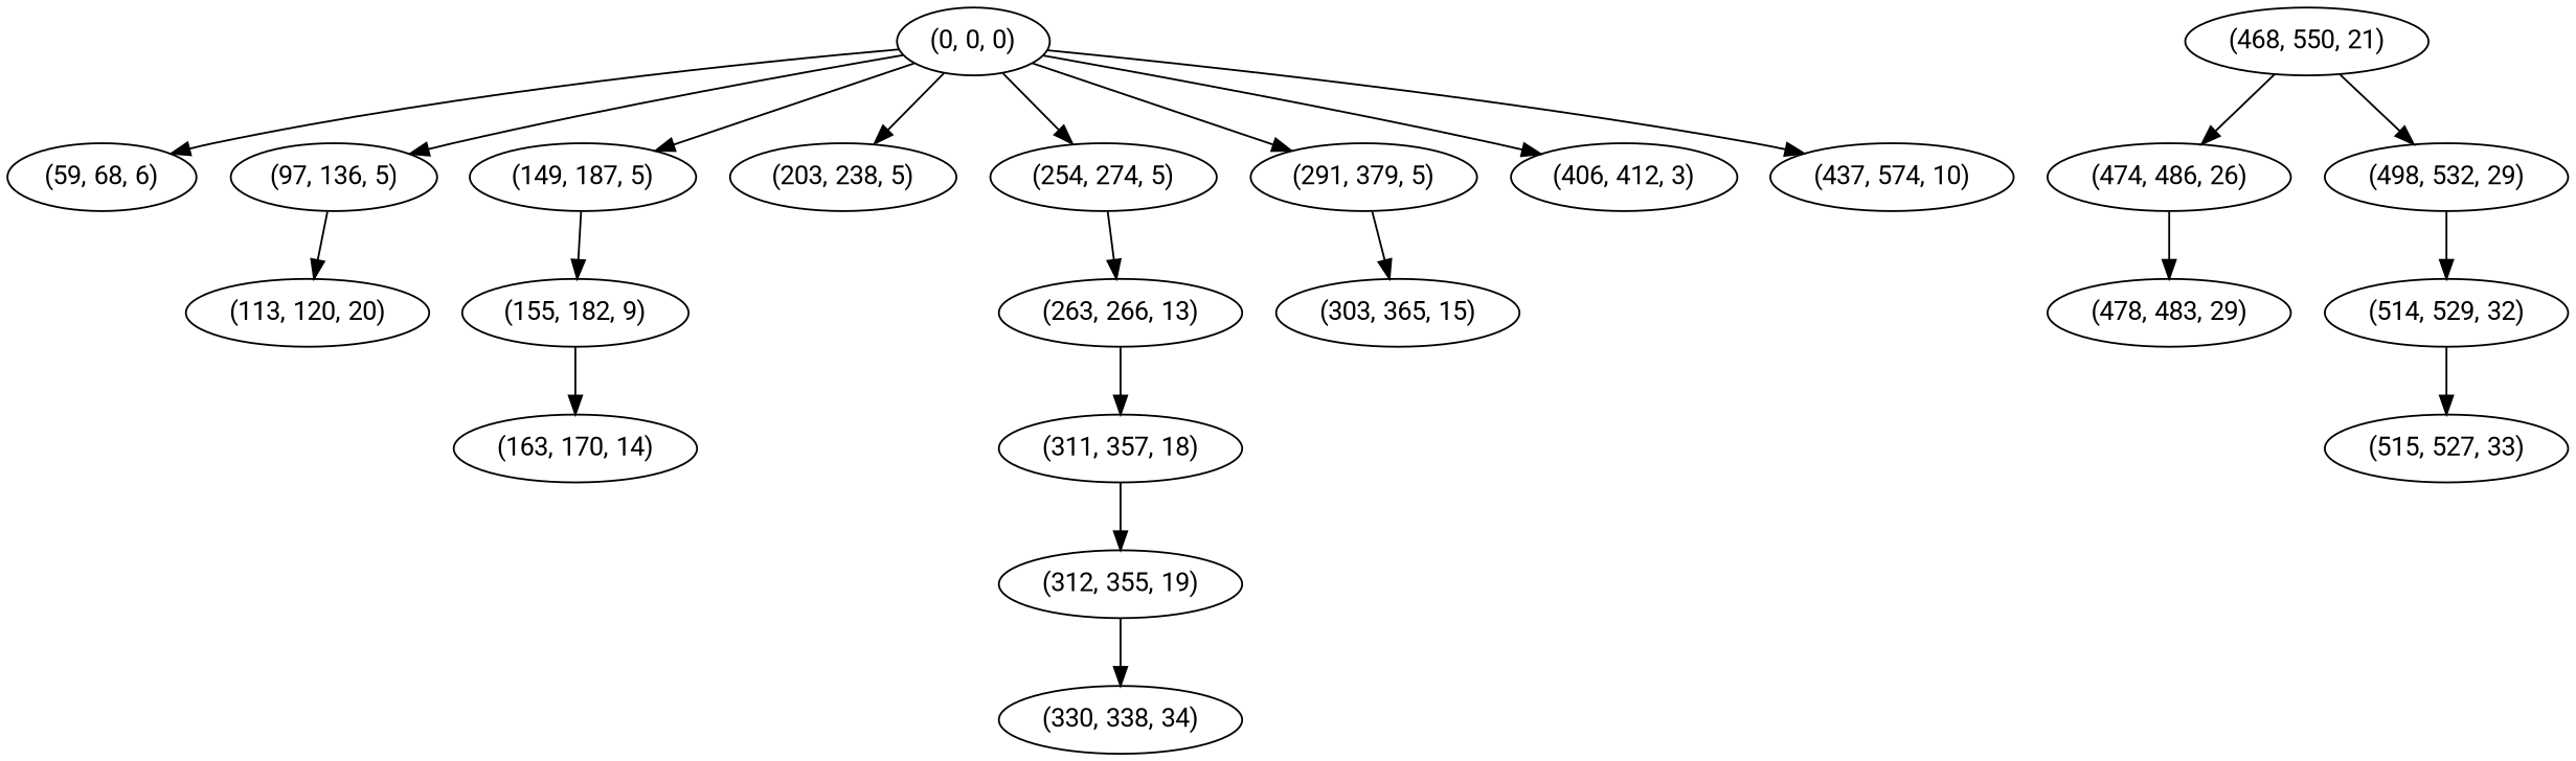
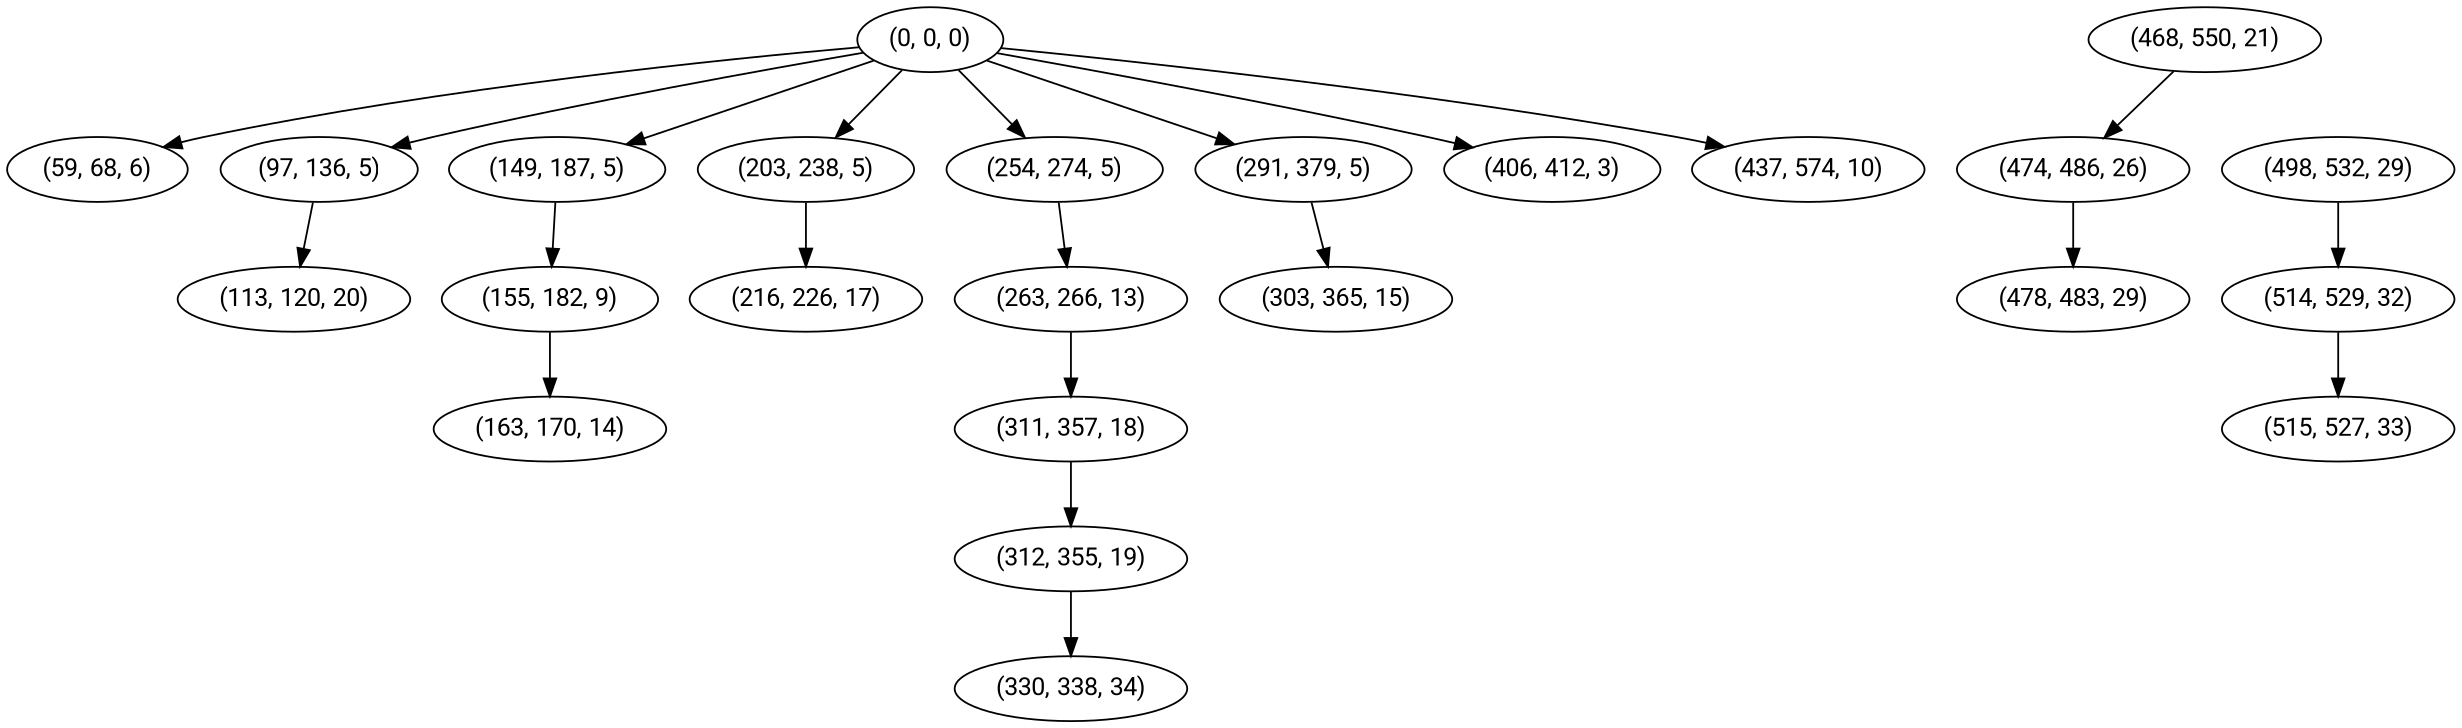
  digraph {
    fontname=Roboto
    node [fontname=Roboto]
    edge [fontname=Roboto]
    "(0, 0, 0)"
    "(59, 68, 6)"
    "(97, 136, 5)"
    "(149, 187, 5)"
    "(203, 238, 5)"
    "(254, 274, 5)"
    "(291, 379, 5)"
    "(406, 412, 3)"
    "(437, 574, 10)"
    "(113, 120, 20)"
    "(155, 182, 9)"
+   "(216, 226, 17)"
    "(263, 266, 13)"
    "(303, 365, 15)"
    "(163, 170, 14)"
    "(311, 357, 18)"
    "(312, 355, 19)"
    n18 [label="(330, 338, 34)"]
    "(468, 550, 21)"
    "(474, 486, 26)"
    "(498, 532, 29)"
    "(478, 483, 29)"
    "(514, 529, 32)"
    "(515, 527, 33)"
    "(0, 0, 0)" -> "(59, 68, 6)"
    "(0, 0, 0)" -> "(97, 136, 5)"
    "(0, 0, 0)" -> "(149, 187, 5)"
    "(0, 0, 0)" -> "(203, 238, 5)"
    "(0, 0, 0)" -> "(254, 274, 5)"
    "(0, 0, 0)" -> "(291, 379, 5)"
    "(0, 0, 0)" -> "(406, 412, 3)"
    "(0, 0, 0)" -> "(437, 574, 10)"
    "(97, 136, 5)" -> "(113, 120, 20)"
    "(149, 187, 5)" -> "(155, 182, 9)"
+   "(203, 238, 5)" -> "(216, 226, 17)"
    "(254, 274, 5)" -> "(263, 266, 13)"
    "(291, 379, 5)" -> "(303, 365, 15)"
    "(155, 182, 9)" -> "(163, 170, 14)"
    "(263, 266, 13)" -> "(311, 357, 18)"
    "(311, 357, 18)" -> "(312, 355, 19)"
    "(312, 355, 19)" -> n18
    "(468, 550, 21)" -> "(474, 486, 26)"
-   "(468, 550, 21)" -> "(498, 532, 29)"
    "(474, 486, 26)" -> "(478, 483, 29)"
    "(498, 532, 29)" -> "(514, 529, 32)"
    "(514, 529, 32)" -> "(515, 527, 33)"
  }
